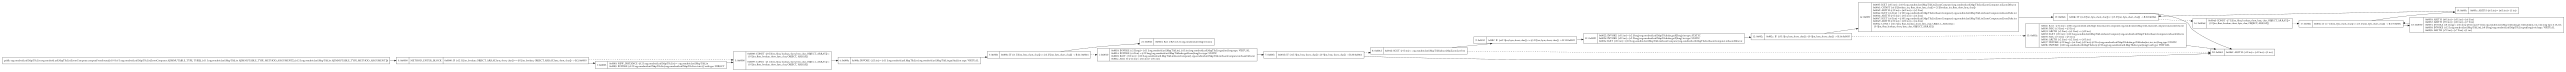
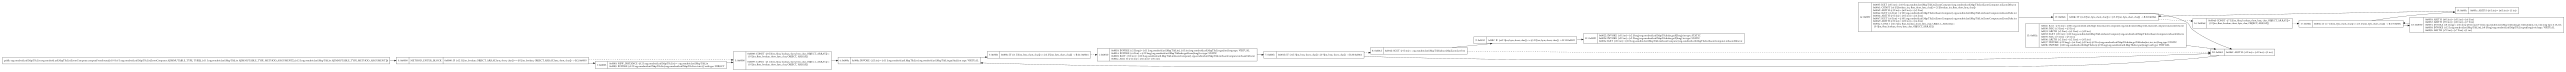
  digraph {
    fontname="EB Garamond"
    rankdir=LR
    node [fontname="EB Garamond" shape=record]
    edge [fontname="EB Garamond"]
    n1 [label="{0\:\ 0x0000|METHOD_ENTER_BLOCK\l|0x0000: IF  (r12 I:?[int, boolean, OBJECT, ARRAY, byte, short, char]) == (0 ?[int, boolean, OBJECT, ARRAY, byte, short, char])  \-\> B:2:0x0003 \l}"]
    n2 [label="{2\:\ 0x0003|0x0003: NEW_INSTANCE  (r12 I:org.osmdroid.util.MapTileList) =  org.osmdroid.util.MapTileList \l0x0005: INVOKE  (r12 I:org.osmdroid.util.MapTileList) org.osmdroid.util.MapTileList.\<init\>():void type: DIRECT \l}"]
    n3 [label="{3\:\ 0x0008|0x0008: CONST  (r0 I:?[int, float, boolean, short, byte, char, OBJECT, ARRAY]) = \l  (0 ?[int, float, boolean, short, byte, char, OBJECT, ARRAY])\l \l0x0009: CONST  (r1 I:?[int, float, boolean, short, byte, char, OBJECT, ARRAY]) = \l  (0 ?[int, float, boolean, short, byte, char, OBJECT, ARRAY])\l \l}"]
    n4 [label="{4\:\ 0x000a|0x000a: INVOKE  (r2 I:int) = (r11 I:org.osmdroid.util.MapTileList) org.osmdroid.util.MapTileList.getSize():int type: VIRTUAL \l}"]
    n5 [label="{5\:\ 0x000e|0x000e: IF  (r1 I:?[int, byte, short, char]) \>= (r2 I:?[int, byte, short, char])  \-\> B:21:0x0064 \l}"]
    n6 [label="{6\:\ 0x0010|0x0010: INVOKE  (r2 I:long) = (r11 I:org.osmdroid.util.MapTileList), (r1 I:int) org.osmdroid.util.MapTileList.get(int):long type: VIRTUAL \l0x0014: INVOKE  (r4 I:int) = (r2 I:long) org.osmdroid.util.MapTileIndex.getZoom(long):int type: STATIC \l0x0018: IGET  (r5 I:int) = (r10 I:org.osmdroid.util.MapTileListZoomComputer) org.osmdroid.util.MapTileListZoomComputer.mZoomDelta int \l0x001a: ARITH  (r4 I:int) = (r4 I:int) + (r5 I:int) \l}"]
-   n7 [label="{21\:\ 0x0064|0x0064: RETURN  (r12 I:org.osmdroid.util.MapTileList) \l}"]
    n8 [label="{7\:\ 0x001b|0x001b: IF  (r4 I:?[int, byte, short, char]) \< (0 ?[int, byte, short, char])  \-\> B:20:0x0061 \l}"]
    n9 [label="{8\:\ 0x001d|0x001d: SGET  (r5 I:int) =  org.osmdroid.util.MapTileIndex.mMaxZoomLevel int \l}"]
    n10 [label="{20\:\ 0x0061|0x0061: ARITH  (r1 I:int) = (r1 I:int) + (1 int) \l}"]
    n11 [label="{9\:\ 0x001f|0x001f: IF  (r4 I:?[int, byte, short, char]) \<= (r5 I:?[int, byte, short, char])  \-\> B:11:0x0022 \l}"]
    n12 [label="{11\:\ 0x0022|0x0022: INVOKE  (r5 I:int) = (r2 I:long) org.osmdroid.util.MapTileIndex.getX(long):int type: STATIC \l0x0026: INVOKE  (r2 I:int) = (r2 I:long) org.osmdroid.util.MapTileIndex.getY(long):int type: STATIC \l0x002a: IGET  (r3 I:int) = (r10 I:org.osmdroid.util.MapTileListZoomComputer) org.osmdroid.util.MapTileListZoomComputer.mZoomDelta int \l}"]
-   n13 [label="{12\:\ 0x002c|0x002c: IF  (r3 I:?[int, byte, short, char]) \> (0 ?[int, byte, short, char])  \-\> B:14:0x003f \l}"]
    n14 [label="{13\:\ 0x002e|0x002e: IGET  (r3 I:int) = (r10 I:org.osmdroid.util.MapTileListZoomComputer) org.osmdroid.util.MapTileListZoomComputer.mZoomDelta int \l0x0030: NEG  (r3 I:int) = (r3 I:int) \l0x0031: ARITH  (r3 I:int) = (r5 I:int) \>\> (r3 I:int) \l0x0033: IGET  (r5 I:int) = (r10 I:org.osmdroid.util.MapTileListZoomComputer) org.osmdroid.util.MapTileListZoomComputer.mZoomDelta int \l0x0035: NEG  (r5 I:int) = (r5 I:int) \l0x0036: ARITH  (r2 I:int) = (r2 I:int) \>\> (r5 I:int) \l0x0037: INVOKE  (r2 I:long) = (r4 I:int), (r3 I:int), (r2 I:int) org.osmdroid.util.MapTileIndex.getTileIndex(int, int, int):long type: STATIC \l0x003b: INVOKE  (r12 I:org.osmdroid.util.MapTileList), (r2 I:long) org.osmdroid.util.MapTileList.put(long):void type: VIRTUAL \l}"]
    n15 [label="{14\:\ 0x003f|0x003f: IGET  (r3 I:int) = (r10 I:org.osmdroid.util.MapTileListZoomComputer) org.osmdroid.util.MapTileListZoomComputer.mZoomDelta int \l0x0041: CONST  (r6 I:?[boolean, int, float, short, byte, char]) = (1 ?[boolean, int, float, short, byte, char]) \l0x0042: ARITH  (r3 I:int) = (r6 I:int) \<\< (r3 I:int) \l0x0044: IGET  (r6 I:int) = (r10 I:org.osmdroid.util.MapTileListZoomComputer) org.osmdroid.util.MapTileListZoomComputer.mZoomDelta int \l0x0046: ARITH  (r5 I:int) = (r5 I:int) \<\< (r6 I:int) \l0x0047: IGET  (r6 I:int) = (r10 I:org.osmdroid.util.MapTileListZoomComputer) org.osmdroid.util.MapTileListZoomComputer.mZoomDelta int \l0x0049: ARITH  (r2 I:int) = (r2 I:int) \<\< (r6 I:int) \l0x004a: CONST  (r6 I:?[int, float, boolean, short, byte, char, OBJECT, ARRAY]) = \l  (0 ?[int, float, boolean, short, byte, char, OBJECT, ARRAY])\l \l}"]
    n16 [label="{15\:\ 0x004b|0x004b: IF  (r6 I:?[int, byte, short, char]) \>= (r3 I:?[int, byte, short, char])  \-\> B:20:0x0061 \l}"]
    n17 [label="{16\:\ 0x004d|0x004d: CONST  (r7 I:?[int, float, boolean, short, byte, char, OBJECT, ARRAY]) = \l  (0 ?[int, float, boolean, short, byte, char, OBJECT, ARRAY])\l \l}"]
    n18 [label="{17\:\ 0x004e|0x004e: IF  (r7 I:?[int, byte, short, char]) \>= (r3 I:?[int, byte, short, char])  \-\> B:19:0x005e \l}"]
    n19 [label="{18\:\ 0x0050|0x0050: ARITH  (r8 I:int) = (r5 I:int) + (r6 I:int) \l0x0052: ARITH  (r9 I:int) = (r2 I:int) + (r7 I:int) \l0x0054: INVOKE  (r8 I:long) = (r4 I:int), (r8 I:int), (r9 I:int) org.osmdroid.util.MapTileIndex.getTileIndex(int, int, int):long type: STATIC \l0x0058: INVOKE  (r12 I:org.osmdroid.util.MapTileList), (r8 I:long) org.osmdroid.util.MapTileList.put(long):void type: VIRTUAL \l0x005b: ARITH  (r7 I:int) = (r7 I:int) + (1 int) \l}"]
    n20 [label="{19\:\ 0x005e|0x005e: ARITH  (r6 I:int) = (r6 I:int) + (1 int) \l}"]
    n21 [label="{public org.osmdroid.util.MapTileList org.osmdroid.util.MapTileListZoomComputer.computeFromSource((r10 'this' I:org.osmdroid.util.MapTileListZoomComputer A[IMMUTABLE_TYPE, THIS]), (r11 I:org.osmdroid.util.MapTileList A[IMMUTABLE_TYPE, METHOD_ARGUMENT]), (r12 I:org.osmdroid.util.MapTileList A[IMMUTABLE_TYPE, METHOD_ARGUMENT])) }"]
    n1 -> n2
    n1 -> n3 [style=dashed]
    n2 -> n3
    n3 -> n4
    n4 -> n5
    n5 -> n6 [style=dashed]
-   n5 -> n7
    n6 -> n8
    n8 -> n9 [style=dashed]
    n8 -> n10
    n9 -> n10 [style=dashed]
    n9 -> n11
+   n10 -> n4
    n11 -> n12
-   n12 -> n13
-   n13 -> n14 [style=dashed]
-   n13 -> n15
    n14 -> n10
    n15 -> n16
    n16 -> n10
    n16 -> n17 [style=dashed]
    n17 -> n18 [style=dashed]
    n18 -> n19 [style=solid]
    n18 -> n20
    n19 -> n18
    n20 -> n16
    n21 -> n1
  }
